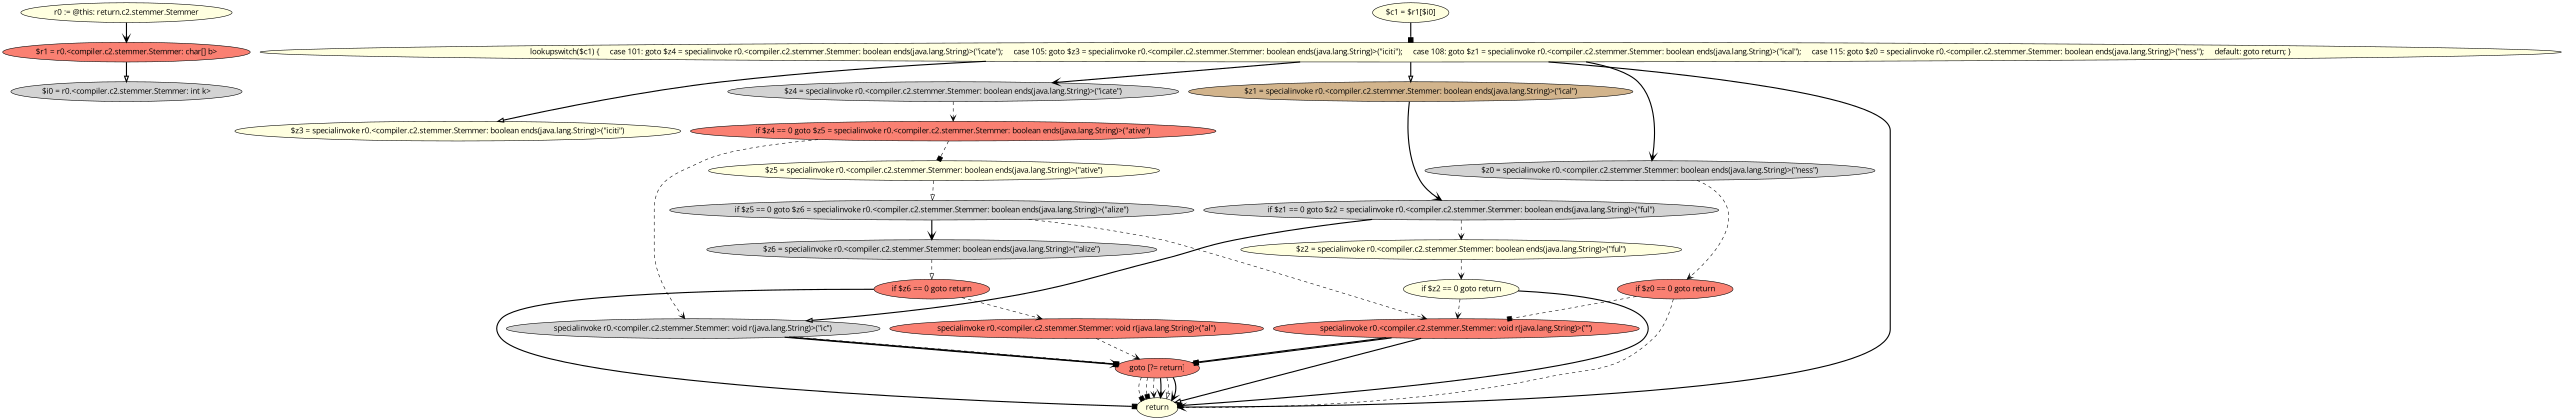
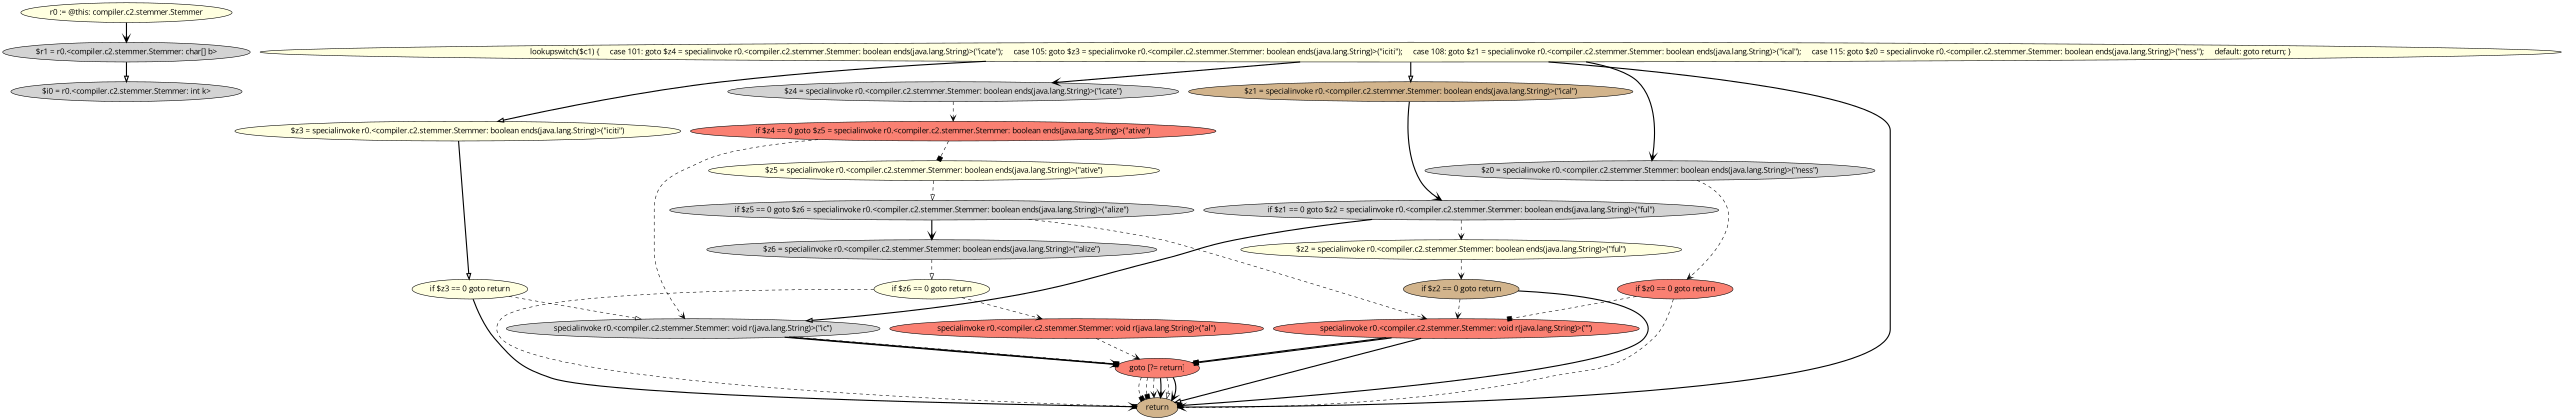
  digraph {
    fontname="Open Sans"
    node [fillcolor=lightyellow fontname="Open Sans" style=filled]
    edge [arrowhead=vee fontname="Open Sans" style=bold]
-   "$r1 = r0.<compiler.c2.stemmer.Stemmer: char[] b>" [fillcolor=salmon]
-   "r0 := @this: compiler.c2.stemmer.Stemmer" [label="r0 := @this: return.c2.stemmer.Stemmer"]
+   "$r1 = r0.<compiler.c2.stemmer.Stemmer: char[] b>" [fillcolor=lightgrey]
+   "r0 := @this: compiler.c2.stemmer.Stemmer"
    "$i0 = r0.<compiler.c2.stemmer.Stemmer: int k>" [fillcolor=lightgrey]
-   "$c1 = $r1[$i0]"
    "lookupswitch($c1) {     case 101: goto $z4 = specialinvoke r0.<compiler.c2.stemmer.Stemmer: boolean ends(java.lang.String)>(\"icate\");     case 105: goto $z3 = specialinvoke r0.<compiler.c2.stemmer.Stemmer: boolean ends(java.lang.String)>(\"iciti\");     case 108: goto $z1 = specialinvoke r0.<compiler.c2.stemmer.Stemmer: boolean ends(java.lang.String)>(\"ical\");     case 115: goto $z0 = specialinvoke r0.<compiler.c2.stemmer.Stemmer: boolean ends(java.lang.String)>(\"ness\");     default: goto return; }"
    "$z4 = specialinvoke r0.<compiler.c2.stemmer.Stemmer: boolean ends(java.lang.String)>(\"icate\")" [fillcolor=lightgrey]
    "$z3 = specialinvoke r0.<compiler.c2.stemmer.Stemmer: boolean ends(java.lang.String)>(\"iciti\")"
    "$z1 = specialinvoke r0.<compiler.c2.stemmer.Stemmer: boolean ends(java.lang.String)>(\"ical\")" [fillcolor=tan]
    "$z0 = specialinvoke r0.<compiler.c2.stemmer.Stemmer: boolean ends(java.lang.String)>(\"ness\")" [fillcolor=lightgrey]
-   return
+   return [fillcolor=tan]
    "if $z4 == 0 goto $z5 = specialinvoke r0.<compiler.c2.stemmer.Stemmer: boolean ends(java.lang.String)>(\"ative\")" [fillcolor=salmon]
+   "if $z3 == 0 goto return"
    "if $z1 == 0 goto $z2 = specialinvoke r0.<compiler.c2.stemmer.Stemmer: boolean ends(java.lang.String)>(\"ful\")" [fillcolor=lightgrey]
    "if $z0 == 0 goto return" [fillcolor=salmon]
    "specialinvoke r0.<compiler.c2.stemmer.Stemmer: void r(java.lang.String)>(\"ic\")" [fillcolor=lightgrey]
    "$z5 = specialinvoke r0.<compiler.c2.stemmer.Stemmer: boolean ends(java.lang.String)>(\"ative\")"
    "goto [?= return]" [fillcolor=salmon]
    "if $z5 == 0 goto $z6 = specialinvoke r0.<compiler.c2.stemmer.Stemmer: boolean ends(java.lang.String)>(\"alize\")" [fillcolor=lightgrey]
    "specialinvoke r0.<compiler.c2.stemmer.Stemmer: void r(java.lang.String)>(\"\")" [fillcolor=salmon]
    "$z6 = specialinvoke r0.<compiler.c2.stemmer.Stemmer: boolean ends(java.lang.String)>(\"alize\")" [fillcolor=lightgrey]
-   "if $z6 == 0 goto return" [fillcolor=salmon]
+   "if $z6 == 0 goto return"
    "specialinvoke r0.<compiler.c2.stemmer.Stemmer: void r(java.lang.String)>(\"al\")" [fillcolor=salmon]
    "$z2 = specialinvoke r0.<compiler.c2.stemmer.Stemmer: boolean ends(java.lang.String)>(\"ful\")"
-   "if $z2 == 0 goto return"
+   "if $z2 == 0 goto return" [fillcolor=tan]
    "$r1 = r0.<compiler.c2.stemmer.Stemmer: char[] b>" -> "$i0 = r0.<compiler.c2.stemmer.Stemmer: int k>" [arrowhead=onormal]
    "r0 := @this: compiler.c2.stemmer.Stemmer" -> "$r1 = r0.<compiler.c2.stemmer.Stemmer: char[] b>"
-   "$c1 = $r1[$i0]" -> "lookupswitch($c1) {     case 101: goto $z4 = specialinvoke r0.<compiler.c2.stemmer.Stemmer: boolean ends(java.lang.String)>(\"icate\");     case 105: goto $z3 = specialinvoke r0.<compiler.c2.stemmer.Stemmer: boolean ends(java.lang.String)>(\"iciti\");     case 108: goto $z1 = specialinvoke r0.<compiler.c2.stemmer.Stemmer: boolean ends(java.lang.String)>(\"ical\");     case 115: goto $z0 = specialinvoke r0.<compiler.c2.stemmer.Stemmer: boolean ends(java.lang.String)>(\"ness\");     default: goto return; }" [arrowhead=box]
    "lookupswitch($c1) {     case 101: goto $z4 = specialinvoke r0.<compiler.c2.stemmer.Stemmer: boolean ends(java.lang.String)>(\"icate\");     case 105: goto $z3 = specialinvoke r0.<compiler.c2.stemmer.Stemmer: boolean ends(java.lang.String)>(\"iciti\");     case 108: goto $z1 = specialinvoke r0.<compiler.c2.stemmer.Stemmer: boolean ends(java.lang.String)>(\"ical\");     case 115: goto $z0 = specialinvoke r0.<compiler.c2.stemmer.Stemmer: boolean ends(java.lang.String)>(\"ness\");     default: goto return; }" -> "$z4 = specialinvoke r0.<compiler.c2.stemmer.Stemmer: boolean ends(java.lang.String)>(\"icate\")"
    "lookupswitch($c1) {     case 101: goto $z4 = specialinvoke r0.<compiler.c2.stemmer.Stemmer: boolean ends(java.lang.String)>(\"icate\");     case 105: goto $z3 = specialinvoke r0.<compiler.c2.stemmer.Stemmer: boolean ends(java.lang.String)>(\"iciti\");     case 108: goto $z1 = specialinvoke r0.<compiler.c2.stemmer.Stemmer: boolean ends(java.lang.String)>(\"ical\");     case 115: goto $z0 = specialinvoke r0.<compiler.c2.stemmer.Stemmer: boolean ends(java.lang.String)>(\"ness\");     default: goto return; }" -> "$z3 = specialinvoke r0.<compiler.c2.stemmer.Stemmer: boolean ends(java.lang.String)>(\"iciti\")" [arrowhead=onormal]
    "lookupswitch($c1) {     case 101: goto $z4 = specialinvoke r0.<compiler.c2.stemmer.Stemmer: boolean ends(java.lang.String)>(\"icate\");     case 105: goto $z3 = specialinvoke r0.<compiler.c2.stemmer.Stemmer: boolean ends(java.lang.String)>(\"iciti\");     case 108: goto $z1 = specialinvoke r0.<compiler.c2.stemmer.Stemmer: boolean ends(java.lang.String)>(\"ical\");     case 115: goto $z0 = specialinvoke r0.<compiler.c2.stemmer.Stemmer: boolean ends(java.lang.String)>(\"ness\");     default: goto return; }" -> "$z1 = specialinvoke r0.<compiler.c2.stemmer.Stemmer: boolean ends(java.lang.String)>(\"ical\")" [arrowhead=onormal]
    "lookupswitch($c1) {     case 101: goto $z4 = specialinvoke r0.<compiler.c2.stemmer.Stemmer: boolean ends(java.lang.String)>(\"icate\");     case 105: goto $z3 = specialinvoke r0.<compiler.c2.stemmer.Stemmer: boolean ends(java.lang.String)>(\"iciti\");     case 108: goto $z1 = specialinvoke r0.<compiler.c2.stemmer.Stemmer: boolean ends(java.lang.String)>(\"ical\");     case 115: goto $z0 = specialinvoke r0.<compiler.c2.stemmer.Stemmer: boolean ends(java.lang.String)>(\"ness\");     default: goto return; }" -> "$z0 = specialinvoke r0.<compiler.c2.stemmer.Stemmer: boolean ends(java.lang.String)>(\"ness\")"
    "lookupswitch($c1) {     case 101: goto $z4 = specialinvoke r0.<compiler.c2.stemmer.Stemmer: boolean ends(java.lang.String)>(\"icate\");     case 105: goto $z3 = specialinvoke r0.<compiler.c2.stemmer.Stemmer: boolean ends(java.lang.String)>(\"iciti\");     case 108: goto $z1 = specialinvoke r0.<compiler.c2.stemmer.Stemmer: boolean ends(java.lang.String)>(\"ical\");     case 115: goto $z0 = specialinvoke r0.<compiler.c2.stemmer.Stemmer: boolean ends(java.lang.String)>(\"ness\");     default: goto return; }" -> return
    "$z4 = specialinvoke r0.<compiler.c2.stemmer.Stemmer: boolean ends(java.lang.String)>(\"icate\")" -> "if $z4 == 0 goto $z5 = specialinvoke r0.<compiler.c2.stemmer.Stemmer: boolean ends(java.lang.String)>(\"ative\")" [style=dashed]
+   "$z3 = specialinvoke r0.<compiler.c2.stemmer.Stemmer: boolean ends(java.lang.String)>(\"iciti\")" -> "if $z3 == 0 goto return" [arrowhead=onormal]
    "$z1 = specialinvoke r0.<compiler.c2.stemmer.Stemmer: boolean ends(java.lang.String)>(\"ical\")" -> "if $z1 == 0 goto $z2 = specialinvoke r0.<compiler.c2.stemmer.Stemmer: boolean ends(java.lang.String)>(\"ful\")"
    "$z0 = specialinvoke r0.<compiler.c2.stemmer.Stemmer: boolean ends(java.lang.String)>(\"ness\")" -> "if $z0 == 0 goto return" [style=dashed]
    "if $z4 == 0 goto $z5 = specialinvoke r0.<compiler.c2.stemmer.Stemmer: boolean ends(java.lang.String)>(\"ative\")" -> "specialinvoke r0.<compiler.c2.stemmer.Stemmer: void r(java.lang.String)>(\"ic\")" [style=dashed]
    "if $z4 == 0 goto $z5 = specialinvoke r0.<compiler.c2.stemmer.Stemmer: boolean ends(java.lang.String)>(\"ative\")" -> "$z5 = specialinvoke r0.<compiler.c2.stemmer.Stemmer: boolean ends(java.lang.String)>(\"ative\")" [arrowhead=box style=dashed]
+   "if $z3 == 0 goto return" -> return
+   "if $z3 == 0 goto return" -> "specialinvoke r0.<compiler.c2.stemmer.Stemmer: void r(java.lang.String)>(\"ic\")" [arrowhead=onormal style=dashed]
    "if $z1 == 0 goto $z2 = specialinvoke r0.<compiler.c2.stemmer.Stemmer: boolean ends(java.lang.String)>(\"ful\")" -> "specialinvoke r0.<compiler.c2.stemmer.Stemmer: void r(java.lang.String)>(\"ic\")" [arrowhead=onormal]
    "if $z1 == 0 goto $z2 = specialinvoke r0.<compiler.c2.stemmer.Stemmer: boolean ends(java.lang.String)>(\"ful\")" -> "$z2 = specialinvoke r0.<compiler.c2.stemmer.Stemmer: boolean ends(java.lang.String)>(\"ful\")" [style=dashed]
    "if $z0 == 0 goto return" -> return [style=dashed]
    "if $z0 == 0 goto return" -> "specialinvoke r0.<compiler.c2.stemmer.Stemmer: void r(java.lang.String)>(\"\")" [arrowhead=box style=dashed]
    "specialinvoke r0.<compiler.c2.stemmer.Stemmer: void r(java.lang.String)>(\"ic\")" -> "goto [?= return]" [arrowhead=box]
    "specialinvoke r0.<compiler.c2.stemmer.Stemmer: void r(java.lang.String)>(\"ic\")" -> "goto [?= return]"
    "specialinvoke r0.<compiler.c2.stemmer.Stemmer: void r(java.lang.String)>(\"ic\")" -> "goto [?= return]" [arrowhead=box style=dashed]
    "$z5 = specialinvoke r0.<compiler.c2.stemmer.Stemmer: boolean ends(java.lang.String)>(\"ative\")" -> "if $z5 == 0 goto $z6 = specialinvoke r0.<compiler.c2.stemmer.Stemmer: boolean ends(java.lang.String)>(\"alize\")" [arrowhead=onormal style=dashed]
    "goto [?= return]" -> return [arrowhead=box style=dashed]
    "goto [?= return]" -> return [arrowhead=box style=dashed]
    "goto [?= return]" -> return [style=dashed]
    "goto [?= return]" -> return
    "goto [?= return]" -> return [arrowhead=onormal style=dashed]
    "goto [?= return]" -> return
    "if $z5 == 0 goto $z6 = specialinvoke r0.<compiler.c2.stemmer.Stemmer: boolean ends(java.lang.String)>(\"alize\")" -> "specialinvoke r0.<compiler.c2.stemmer.Stemmer: void r(java.lang.String)>(\"\")" [style=dashed]
    "if $z5 == 0 goto $z6 = specialinvoke r0.<compiler.c2.stemmer.Stemmer: boolean ends(java.lang.String)>(\"alize\")" -> "$z6 = specialinvoke r0.<compiler.c2.stemmer.Stemmer: boolean ends(java.lang.String)>(\"alize\")"
    "specialinvoke r0.<compiler.c2.stemmer.Stemmer: void r(java.lang.String)>(\"\")" -> return [arrowhead=onormal]
    "specialinvoke r0.<compiler.c2.stemmer.Stemmer: void r(java.lang.String)>(\"\")" -> "goto [?= return]" [arrowhead=onormal]
    "specialinvoke r0.<compiler.c2.stemmer.Stemmer: void r(java.lang.String)>(\"\")" -> "goto [?= return]" [arrowhead=box]
    "$z6 = specialinvoke r0.<compiler.c2.stemmer.Stemmer: boolean ends(java.lang.String)>(\"alize\")" -> "if $z6 == 0 goto return" [arrowhead=onormal style=dashed]
-   "if $z6 == 0 goto return" -> return [arrowhead=box]
+   "if $z6 == 0 goto return" -> return [arrowhead=box style=dashed]
    "if $z6 == 0 goto return" -> "specialinvoke r0.<compiler.c2.stemmer.Stemmer: void r(java.lang.String)>(\"al\")" [style=dashed]
    "specialinvoke r0.<compiler.c2.stemmer.Stemmer: void r(java.lang.String)>(\"al\")" -> "goto [?= return]" [style=dashed]
    "$z2 = specialinvoke r0.<compiler.c2.stemmer.Stemmer: boolean ends(java.lang.String)>(\"ful\")" -> "if $z2 == 0 goto return" [style=dashed]
    "if $z2 == 0 goto return" -> return [arrowhead=box]
    "if $z2 == 0 goto return" -> "specialinvoke r0.<compiler.c2.stemmer.Stemmer: void r(java.lang.String)>(\"\")" [style=dashed]
  }
